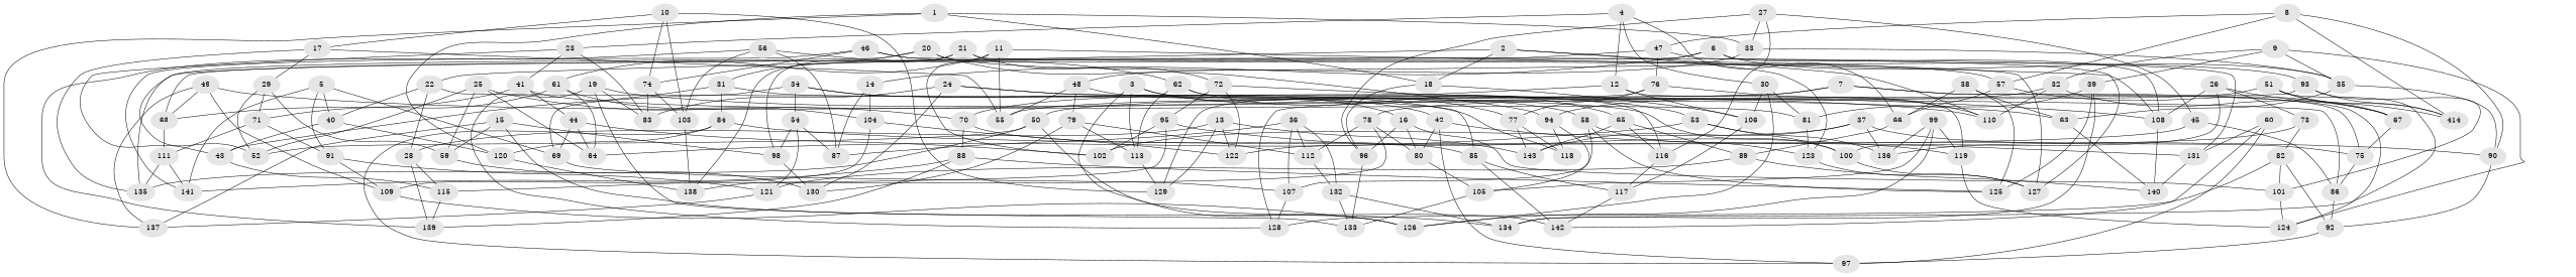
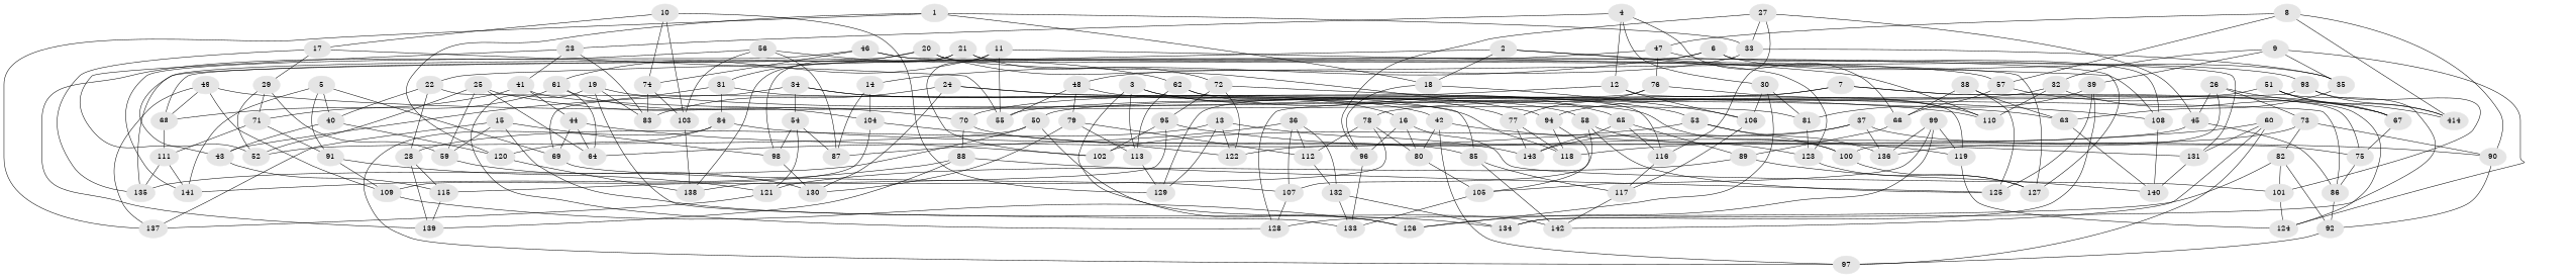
  graph {
    node [color=gray90 style=filled]
    1
    18
    33
    120
    137
    106
    96
    35
    48
    138
    2
    22
    110
    123
    40
    28
    86
    127
    3
    16
    77
    113
    126
    80
    101
    143
    118
    129
    4
    12
    23
    30
    66
    70
    119
    83
    41
    43
    81
    89
    5
    69
    91
    141
    107
    109
    121
    6
    14
    68
    108
    87
    104
    63
    111
    140
    7
    50
    55
    75
    124
    135
    52
    142
    8
    47
    57
    90
    n69 [label=414]
    76
    67
    92
    9
    32
    39
    94
    134
    125
    10
    17
    74
    103
    29
    11
    61
    102
    64
    71
    85
    88
    117
    13
    122
    115
    139
    38
    15
    59
    98
    130
    105
    133
    19
    128
    20
    31
    93
    100
    84
    21
    72
    95
    44
    24
    53
    136
    25
    26
    45
    73
    82
    27
    116
    97
    58
    79
    34
    42
    54
    131
    36
    112
    132
    37
    46
    49
    51
    78
    56
    62
    65
    60
    99
    1 -- 18
    1 -- 33
    1 -- 120
    1 -- 137
    18 -- 106
    18 -- 96
    33 -- 35
    33 -- 48
    120 -- 138
    106 -- 117
    96 -- 133
    35 -- 63
    48 -- 55
    48 -- 58
    48 -- 79
    2 -- 18
    2 -- 22
    2 -- 110
    2 -- 123
    22 -- 40
    22 -- 28
    22 -- 86
    123 -- 127
    40 -- 120
    40 -- 43
    28 -- 115
    28 -- 139
    86 -- 92
    3 -- 16
    3 -- 77
    3 -- 113
    3 -- 126
    16 -- 96
    16 -- 80
    16 -- 101
    77 -- 143
    77 -- 118
    113 -- 129
    80 -- 105
    101 -- 124
    4 -- 12
    4 -- 23
    4 -- 30
    4 -- 66
    12 -- 106
    12 -- 70
    12 -- 119
    23 -- 83
    23 -- 41
    23 -- 43
    30 -- 106
    30 -- 126
    30 -- 81
    66 -- 89
    70 -- 85
    70 -- 88
    119 -- 124
    41 -- 81
    41 -- 68
    41 -- 44
    43 -- 115
    81 -- 123
    89 -- 121
    89 -- 140
    5 -- 40
    5 -- 69
    5 -- 91
    5 -- 141
    69 -- 107
    91 -- 109
    91 -- 121
    107 -- 128
    109 -- 126
    121 -- 137
    6 -- 35
    6 -- 14
    6 -- 68
    6 -- 108
    14 -- 87
    14 -- 104
    68 -- 111
    108 -- 140
    104 -- 109
    104 -- 122
    63 -- 140
    111 -- 141
    111 -- 135
    7 -- 50
    7 -- 55
    7 -- 75
    7 -- 124
    50 -- 135
    50 -- 52
    50 -- 142
    75 -- 86
    8 -- 47
    8 -- 57
    8 -- 90
    8 -- n69
    47 -- 127
    47 -- 135
    47 -- 76
    57 -- 66
    57 -- 67
    90 -- 92
    76 -- 110
    76 -- 77
    76 -- 129
    67 -- 75
    92 -- 97
    9 -- 35
    9 -- 124
    9 -- 32
    9 -- 39
    32 -- 110
    32 -- 67
    32 -- 94
    39 -- 81
    39 -- 134
    39 -- 125
    94 -- 118
    94 -- 105
    10 -- 129
    10 -- 17
    10 -- 74
    10 -- 103
    17 -- 55
    17 -- 135
    17 -- 29
    74 -- 83
    74 -- 103
    103 -- 138
    29 -- 52
    29 -- 71
    29 -- 59
    11 -- 108
    11 -- 55
    11 -- 61
    11 -- 102
    61 -- 104
    61 -- 64
    61 -- 71
    71 -- 91
    71 -- 111
    85 -- 142
    85 -- 117
    88 -- 141
    88 -- 125
    88 -- 139
    117 -- 142
    13 -- 28
    13 -- 143
    13 -- 129
    13 -- 122
    115 -- 139
    38 -- 66
    38 -- 63
    38 -- 125
    15 -- 137
    15 -- 134
    15 -- 59
    15 -- 98
    59 -- 130
    98 -- 130
    105 -- 133
    19 -- 110
    19 -- 83
    19 -- 133
    19 -- 128
    20 -- 52
    20 -- 94
    20 -- 31
    20 -- 93
    31 -- 43
    31 -- 100
    31 -- 84
    93 -- 101
    93 -- n69
    93 -- 128
    100 -- 127
    84 -- 120
    84 -- 90
    84 -- 97
    21 -- 138
    21 -- 127
    21 -- 98
    21 -- 72
    72 -- 108
    72 -- 122
    72 -- 95
    95 -- 119
    95 -- 102
    95 -- 115
    44 -- 69
    44 -- 102
    44 -- 64
    24 -- 83
    24 -- 85
    24 -- 130
    24 -- 53
    53 -- 64
    53 -- 100
    53 -- 136
    25 -- 70
    25 -- 52
    25 -- 64
    25 -- 59
    26 -- n69
    26 -- 100
-   26 -- 108
+   26 -- 45
    26 -- 73
    45 -- 86
    45 -- 122
-   35 -- 90
+   73 -- 90
    73 -- 136
    73 -- 82
    82 -- 101
    82 -- 92
    82 -- 128
    27 -- 33
    27 -- 96
    27 -- 45
    27 -- 116
    116 -- 117
    58 -- 123
    58 -- 107
    58 -- 125
    79 -- 113
    79 -- 130
    79 -- 112
    34 -- 118
    34 -- 69
    34 -- 42
    34 -- 54
    42 -- 80
    42 -- 97
    42 -- 131
    54 -- 121
    54 -- 87
    54 -- 98
    131 -- 140
    36 -- 107
    36 -- 87
    36 -- 112
    36 -- 132
    112 -- 132
    132 -- 134
    132 -- 133
    37 -- 143
    37 -- 75
    37 -- 102
    37 -- 136
    46 -- 141
    46 -- 57
    46 -- 74
    46 -- 131
    49 -- 137
    49 -- 109
    49 -- 68
    49 -- 63
    51 -- n69
    51 -- 67
    51 -- 134
    51 -- 78
    78 -- 138
    78 -- 80
    78 -- 112
    56 -- 87
    56 -- 103
    56 -- 139
    56 -- 62
    62 -- 113
    62 -- 116
    62 -- 65
    65 -- 143
    65 -- 89
    65 -- 116
+   60 -- 118
    60 -- 142
    60 -- 97
    60 -- 131
    99 -- 126
    99 -- 119
    99 -- 105
    99 -- 136
  }
